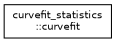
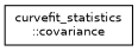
  digraph {
    rankdir=LR
-   n1 [color=black fillcolor=white fontname=Helvetica fontsize=10 height=0.2 label="curvefit_statistics\l::curvefit" shape=record style=filled width=0.4]
+   n1 [color=black fillcolor=white fontname=Helvetica fontsize=10 height=0.2 label="curvefit_statistics\l::covariance" shape=record style=filled width=0.4]
  }
